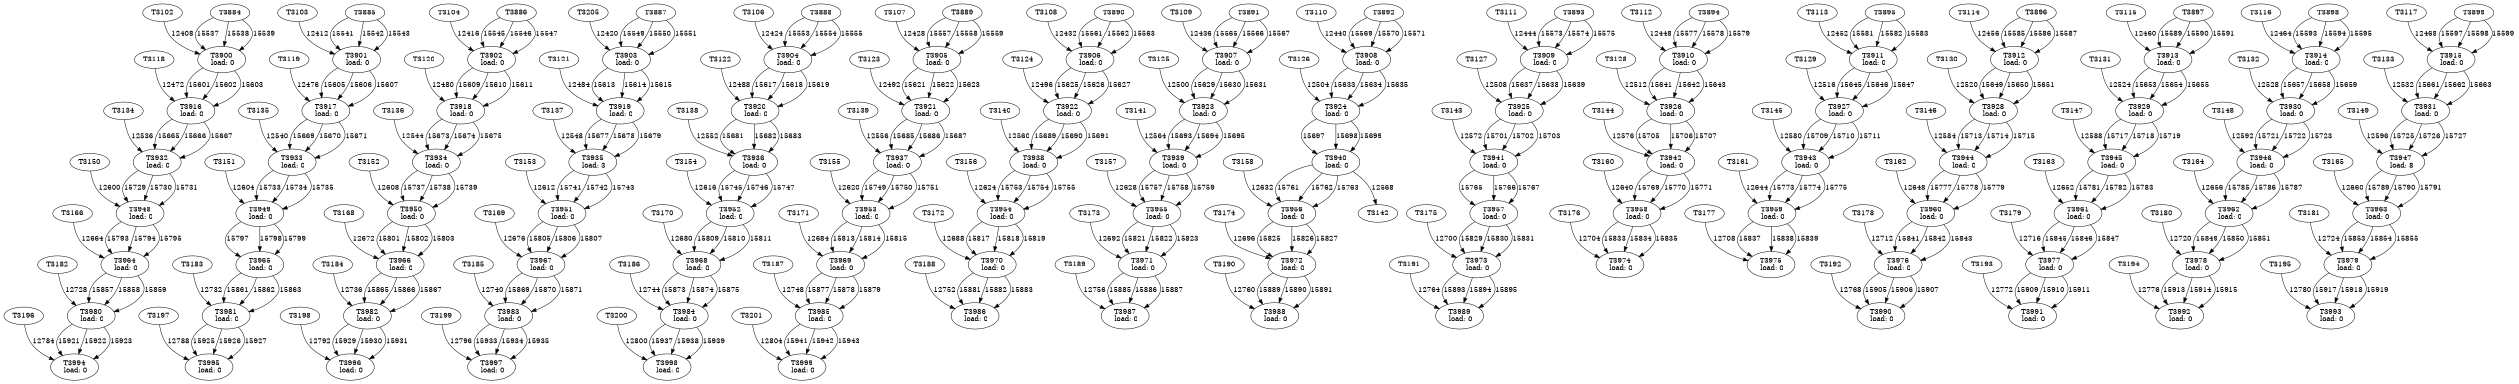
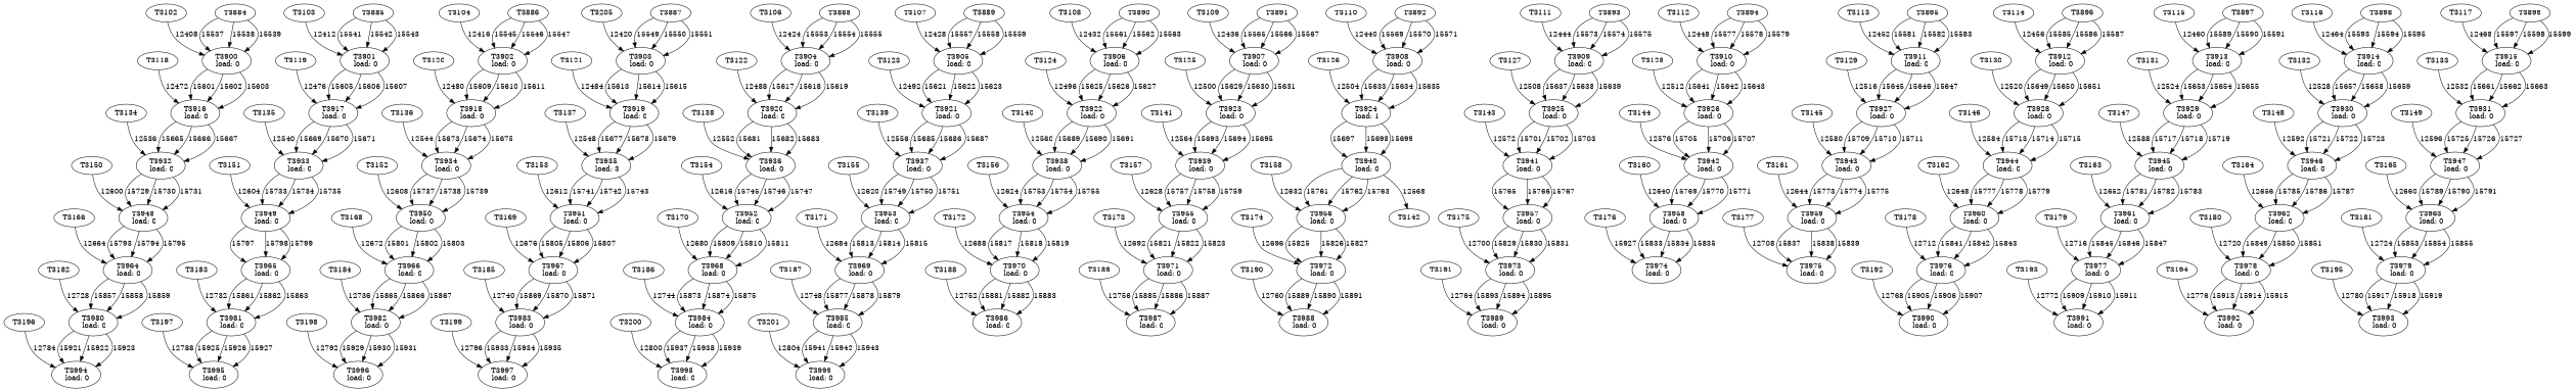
  digraph {
    n1 [label="T3900\n load: 0"]
    n2 [label="T3916\n load: 0"]
    n3 [label="T3932\n load: 0"]
    T3102
    T3884
    n6 [label="T3901\n load: 0"]
    n7 [label="T3917\n load: 0"]
    n8 [label="T3933\n load: 0"]
    T3103
    T3885
    n11 [label="T3902\n load: 0"]
    n12 [label="T3918\n load: 0"]
    n13 [label="T3934\n load: 0"]
    T3104
    T3886
    n16 [label="T3903\n load: 0"]
    n17 [label="T3919\n load: 0"]
    n18 [label="T3935\n load: 3"]
    n19 [label=T3205]
    T3887
    n21 [label="T3904\n load: 0"]
    n22 [label="T3920\n load: 0"]
    n23 [label="T3936\n load: 0"]
    T3106
    T3888
    n26 [label="T3905\n load: 0"]
    n27 [label="T3921\n load: 0"]
    n28 [label="T3937\n load: 0"]
    T3107
    T3889
    n31 [label="T3906\n load: 0"]
    n32 [label="T3922\n load: 0"]
    n33 [label="T3938\n load: 0"]
    T3108
    T3890
    n36 [label="T3907\n load: 0"]
    n37 [label="T3923\n load: 0"]
    n38 [label="T3939\n load: 0"]
    T3109
    T3891
    n41 [label="T3908\n load: 0"]
-   n42 [label="T3924\n load: 0"]
+   n42 [label="T3924\n load: 1"]
    n43 [label="T3940\n load: 0"]
    T3110
    T3892
    n46 [label="T3909\n load: 0"]
    n47 [label="T3925\n load: 0"]
    n48 [label="T3941\n load: 0"]
    T3111
    T3893
    n51 [label="T3910\n load: 0"]
    n52 [label="T3926\n load: 0"]
    n53 [label="T3942\n load: 0"]
    T3112
    T3894
    n56 [label="T3911\n load: 0"]
    n57 [label="T3927\n load: 0"]
    n58 [label="T3943\n load: 0"]
    T3113
    T3895
    n61 [label="T3912\n load: 0"]
    n62 [label="T3928\n load: 0"]
    n63 [label="T3944\n load: 0"]
    T3114
    T3896
    n66 [label="T3913\n load: 0"]
    n67 [label="T3929\n load: 0"]
    n68 [label="T3945\n load: 0"]
    T3115
    T3897
    n71 [label="T3914\n load: 0"]
    n72 [label="T3930\n load: 0"]
    n73 [label="T3946\n load: 0"]
    T3116
    T3898
    n76 [label="T3915\n load: 0"]
    n77 [label="T3931\n load: 0"]
-   n78 [label="T3947\n load: 8"]
+   n78 [label="T3947\n load: 0"]
    T3117
    T3899
    n81 [label="T3948\n load: 0"]
    T3118
    n83 [label="T3949\n load: 0"]
    T3119
    n85 [label="T3950\n load: 0"]
    T3120
    n87 [label="T3951\n load: 0"]
    T3121
    n89 [label="T3952\n load: 0"]
    T3122
    n91 [label="T3953\n load: 0"]
    T3123
    n93 [label="T3954\n load: 0"]
    T3124
    n95 [label="T3955\n load: 0"]
    T3125
    n97 [label="T3956\n load: 0"]
    T3142
    T3126
    n100 [label="T3957\n load: 0"]
    T3127
    n102 [label="T3958\n load: 0"]
    T3128
    n104 [label="T3959\n load: 0"]
    T3129
    n106 [label="T3960\n load: 0"]
    T3130
    n108 [label="T3961\n load: 0"]
    T3131
    n110 [label="T3962\n load: 0"]
    T3132
    n112 [label="T3963\n load: 0"]
    T3133
    n114 [label="T3964\n load: 0"]
    T3134
    n116 [label="T3965\n load: 0"]
    T3135
    n118 [label="T3966\n load: 0"]
    T3136
    n120 [label="T3967\n load: 0"]
    T3137
    n122 [label="T3968\n load: 0"]
    T3138
    n124 [label="T3969\n load: 0"]
    T3139
    n126 [label="T3970\n load: 0"]
    T3140
    n128 [label="T3971\n load: 0"]
    T3141
    n130 [label="T3972\n load: 0"]
    n131 [label="T3973\n load: 0"]
    T3143
    n133 [label="T3974\n load: 0"]
    T3144
    n135 [label="T3975\n load: 0"]
    T3145
    n137 [label="T3976\n load: 0"]
    T3146
    n139 [label="T3977\n load: 0"]
    T3147
    n141 [label="T3978\n load: 0"]
    T3148
    n143 [label="T3979\n load: 0"]
    T3149
    n145 [label="T3980\n load: 0"]
    T3150
    n147 [label="T3981\n load: 0"]
    T3151
    n149 [label="T3982\n load: 0"]
    T3152
    n151 [label="T3983\n load: 0"]
    T3153
    n153 [label="T3984\n load: 0"]
    T3154
    n155 [label="T3985\n load: 0"]
    T3155
    n157 [label="T3986\n load: 0"]
    T3156
    n159 [label="T3987\n load: 0"]
    T3157
    n161 [label="T3988\n load: 0"]
    T3158
    n163 [label="T3989\n load: 0"]
    T3160
    T3161
    n166 [label="T3990\n load: 0"]
    T3162
    n168 [label="T3991\n load: 0"]
    T3163
    n170 [label="T3992\n load: 0"]
    T3164
    n172 [label="T3993\n load: 0"]
    T3165
    n174 [label="T3994\n load: 0"]
    T3166
    n176 [label="T3995\n load: 0"]
    n177 [label="T3996\n load: 0"]
    T3168
    n179 [label="T3997\n load: 0"]
    T3169
    n181 [label="T3998\n load: 0"]
    T3170
    n183 [label="T3999\n load: 0"]
    T3171
    T3172
    T3173
    T3174
    T3175
    T3176
    T3177
    T3178
    T3179
    T3180
    T3181
    T3182
    T3183
    T3184
    T3185
    T3186
    T3187
    T3188
    T3189
    T3190
    T3191
    T3192
    T3193
    T3194
    T3195
    T3196
    T3197
    T3198
    T3199
    T3200
    T3201
    n1 -> n2 [label=15601]
    n1 -> n2 [label=15602]
    n1 -> n2 [label=15603]
    n2 -> n3 [label=15665]
    n2 -> n3 [label=15666]
    n2 -> n3 [label=15667]
    n3 -> n81 [label=15729]
    n3 -> n81 [label=15730]
    n3 -> n81 [label=15731]
    T3102 -> n1 [label=12408]
    T3884 -> n1 [label=15537]
    T3884 -> n1 [label=15538]
    T3884 -> n1 [label=15539]
    n6 -> n7 [label=15605]
    n6 -> n7 [label=15606]
    n6 -> n7 [label=15607]
    n7 -> n8 [label=15669]
    n7 -> n8 [label=15670]
    n7 -> n8 [label=15671]
    n8 -> n83 [label=15733]
    n8 -> n83 [label=15734]
    n8 -> n83 [label=15735]
    T3103 -> n6 [label=12412]
    T3885 -> n6 [label=15541]
    T3885 -> n6 [label=15542]
    T3885 -> n6 [label=15543]
    n11 -> n12 [label=15609]
    n11 -> n12 [label=15610]
    n11 -> n12 [label=15611]
    n12 -> n13 [label=15673]
    n12 -> n13 [label=15674]
    n12 -> n13 [label=15675]
    n13 -> n85 [label=15737]
    n13 -> n85 [label=15738]
    n13 -> n85 [label=15739]
    T3104 -> n11 [label=12416]
    T3886 -> n11 [label=15545]
    T3886 -> n11 [label=15546]
    T3886 -> n11 [label=15547]
    n16 -> n17 [label=15613]
    n16 -> n17 [label=15614]
    n16 -> n17 [label=15615]
    n17 -> n18 [label=15677]
    n17 -> n18 [label=15678]
    n17 -> n18 [label=15679]
    n18 -> n87 [label=15741]
    n18 -> n87 [label=15742]
    n18 -> n87 [label=15743]
    n19 -> n16 [label=12420]
    T3887 -> n16 [label=15549]
    T3887 -> n16 [label=15550]
    T3887 -> n16 [label=15551]
    n21 -> n22 [label=15617]
    n21 -> n22 [label=15618]
    n21 -> n22 [label=15619]
    n22 -> n23 [label=15681]
    n22 -> n23 [label=15682]
    n22 -> n23 [label=15683]
    n23 -> n89 [label=15745]
    n23 -> n89 [label=15746]
    n23 -> n89 [label=15747]
    T3106 -> n21 [label=12424]
    T3888 -> n21 [label=15553]
    T3888 -> n21 [label=15554]
    T3888 -> n21 [label=15555]
    n26 -> n27 [label=15621]
    n26 -> n27 [label=15622]
    n26 -> n27 [label=15623]
    n27 -> n28 [label=15685]
    n27 -> n28 [label=15686]
    n27 -> n28 [label=15687]
    n28 -> n91 [label=15749]
    n28 -> n91 [label=15750]
    n28 -> n91 [label=15751]
    T3107 -> n26 [label=12428]
    T3889 -> n26 [label=15557]
    T3889 -> n26 [label=15558]
    T3889 -> n26 [label=15559]
    n31 -> n32 [label=15625]
    n31 -> n32 [label=15626]
    n31 -> n32 [label=15627]
    n32 -> n33 [label=15689]
    n32 -> n33 [label=15690]
    n32 -> n33 [label=15691]
    n33 -> n93 [label=15753]
    n33 -> n93 [label=15754]
    n33 -> n93 [label=15755]
    T3108 -> n31 [label=12432]
    T3890 -> n31 [label=15561]
    T3890 -> n31 [label=15562]
    T3890 -> n31 [label=15563]
    n36 -> n37 [label=15629]
    n36 -> n37 [label=15630]
    n36 -> n37 [label=15631]
    n37 -> n38 [label=15693]
    n37 -> n38 [label=15694]
    n37 -> n38 [label=15695]
    n38 -> n95 [label=15757]
    n38 -> n95 [label=15758]
    n38 -> n95 [label=15759]
    T3109 -> n36 [label=12436]
    T3891 -> n36 [label=15565]
    T3891 -> n36 [label=15566]
    T3891 -> n36 [label=15567]
    n41 -> n42 [label=15633]
    n41 -> n42 [label=15634]
    n41 -> n42 [label=15635]
    n42 -> n43 [label=15697]
    n42 -> n43 [label=15698]
    n42 -> n43 [label=15699]
    n43 -> n97 [label=15761]
    n43 -> n97 [label=15762]
    n43 -> n97 [label=15763]
    n43 -> T3142 [label=12568]
    T3110 -> n41 [label=12440]
    T3892 -> n41 [label=15569]
    T3892 -> n41 [label=15570]
    T3892 -> n41 [label=15571]
    n46 -> n47 [label=15637]
    n46 -> n47 [label=15638]
    n46 -> n47 [label=15639]
    n47 -> n48 [label=15701]
    n47 -> n48 [label=15702]
    n47 -> n48 [label=15703]
    n48 -> n100 [label=15765]
    n48 -> n100 [label=15766]
    n48 -> n100 [label=15767]
    T3111 -> n46 [label=12444]
    T3893 -> n46 [label=15573]
    T3893 -> n46 [label=15574]
    T3893 -> n46 [label=15575]
    n51 -> n52 [label=15641]
    n51 -> n52 [label=15642]
    n51 -> n52 [label=15643]
    n52 -> n53 [label=15705]
    n52 -> n53 [label=15706]
    n52 -> n53 [label=15707]
    n53 -> n102 [label=15769]
    n53 -> n102 [label=15770]
    n53 -> n102 [label=15771]
    T3112 -> n51 [label=12448]
    T3894 -> n51 [label=15577]
    T3894 -> n51 [label=15578]
    T3894 -> n51 [label=15579]
    n56 -> n57 [label=15645]
    n56 -> n57 [label=15646]
    n56 -> n57 [label=15647]
    n57 -> n58 [label=15709]
    n57 -> n58 [label=15710]
    n57 -> n58 [label=15711]
    n58 -> n104 [label=15773]
    n58 -> n104 [label=15774]
    n58 -> n104 [label=15775]
    T3113 -> n56 [label=12452]
    T3895 -> n56 [label=15581]
    T3895 -> n56 [label=15582]
    T3895 -> n56 [label=15583]
    n61 -> n62 [label=15649]
    n61 -> n62 [label=15650]
    n61 -> n62 [label=15651]
    n62 -> n63 [label=15713]
    n62 -> n63 [label=15714]
    n62 -> n63 [label=15715]
    n63 -> n106 [label=15777]
    n63 -> n106 [label=15778]
    n63 -> n106 [label=15779]
    T3114 -> n61 [label=12456]
    T3896 -> n61 [label=15585]
    T3896 -> n61 [label=15586]
    T3896 -> n61 [label=15587]
    n66 -> n67 [label=15653]
    n66 -> n67 [label=15654]
    n66 -> n67 [label=15655]
    n67 -> n68 [label=15717]
    n67 -> n68 [label=15718]
    n67 -> n68 [label=15719]
    n68 -> n108 [label=15781]
    n68 -> n108 [label=15782]
    n68 -> n108 [label=15783]
    T3115 -> n66 [label=12460]
    T3897 -> n66 [label=15589]
    T3897 -> n66 [label=15590]
    T3897 -> n66 [label=15591]
    n71 -> n72 [label=15657]
    n71 -> n72 [label=15658]
    n71 -> n72 [label=15659]
    n72 -> n73 [label=15721]
    n72 -> n73 [label=15722]
    n72 -> n73 [label=15723]
    n73 -> n110 [label=15785]
    n73 -> n110 [label=15786]
    n73 -> n110 [label=15787]
    T3116 -> n71 [label=12464]
    T3898 -> n71 [label=15593]
    T3898 -> n71 [label=15594]
    T3898 -> n71 [label=15595]
    n76 -> n77 [label=15661]
    n76 -> n77 [label=15662]
    n76 -> n77 [label=15663]
    n77 -> n78 [label=15725]
    n77 -> n78 [label=15726]
    n77 -> n78 [label=15727]
    n78 -> n112 [label=15789]
    n78 -> n112 [label=15790]
    n78 -> n112 [label=15791]
    T3117 -> n76 [label=12468]
    T3899 -> n76 [label=15597]
    T3899 -> n76 [label=15598]
    T3899 -> n76 [label=15599]
    n81 -> n114 [label=15793]
    n81 -> n114 [label=15794]
    n81 -> n114 [label=15795]
    T3118 -> n2 [label=12472]
    n83 -> n116 [label=15797]
    n83 -> n116 [label=15798]
    n83 -> n116 [label=15799]
    T3119 -> n7 [label=12476]
    n85 -> n118 [label=15801]
    n85 -> n118 [label=15802]
    n85 -> n118 [label=15803]
    T3120 -> n12 [label=12480]
    n87 -> n120 [label=15805]
    n87 -> n120 [label=15806]
    n87 -> n120 [label=15807]
    T3121 -> n17 [label=12484]
    n89 -> n122 [label=15809]
    n89 -> n122 [label=15810]
    n89 -> n122 [label=15811]
    T3122 -> n22 [label=12488]
    n91 -> n124 [label=15813]
    n91 -> n124 [label=15814]
    n91 -> n124 [label=15815]
    T3123 -> n27 [label=12492]
    n93 -> n126 [label=15817]
    n93 -> n126 [label=15818]
    n93 -> n126 [label=15819]
    T3124 -> n32 [label=12496]
    n95 -> n128 [label=15821]
    n95 -> n128 [label=15822]
    n95 -> n128 [label=15823]
    T3125 -> n37 [label=12500]
    n97 -> n130 [label=15825]
    n97 -> n130 [label=15826]
    n97 -> n130 [label=15827]
    T3126 -> n42 [label=12504]
    n100 -> n131 [label=15829]
    n100 -> n131 [label=15830]
    n100 -> n131 [label=15831]
    T3127 -> n47 [label=12508]
    n102 -> n133 [label=15833]
    n102 -> n133 [label=15834]
    n102 -> n133 [label=15835]
    T3128 -> n52 [label=12512]
    n104 -> n135 [label=15837]
    n104 -> n135 [label=15838]
    n104 -> n135 [label=15839]
    T3129 -> n57 [label=12516]
    n106 -> n137 [label=15841]
    n106 -> n137 [label=15842]
    n106 -> n137 [label=15843]
    T3130 -> n62 [label=12520]
    n108 -> n139 [label=15845]
    n108 -> n139 [label=15846]
    n108 -> n139 [label=15847]
    T3131 -> n67 [label=12524]
    n110 -> n141 [label=15849]
    n110 -> n141 [label=15850]
    n110 -> n141 [label=15851]
    T3132 -> n72 [label=12528]
    n112 -> n143 [label=15853]
    n112 -> n143 [label=15854]
    n112 -> n143 [label=15855]
    T3133 -> n77 [label=12532]
    n114 -> n145 [label=15857]
    n114 -> n145 [label=15858]
    n114 -> n145 [label=15859]
    T3134 -> n3 [label=12536]
    n116 -> n147 [label=15861]
    n116 -> n147 [label=15862]
    n116 -> n147 [label=15863]
    T3135 -> n8 [label=12540]
    n118 -> n149 [label=15865]
    n118 -> n149 [label=15866]
    n118 -> n149 [label=15867]
    T3136 -> n13 [label=12544]
    n120 -> n151 [label=15869]
    n120 -> n151 [label=15870]
    n120 -> n151 [label=15871]
    T3137 -> n18 [label=12548]
    n122 -> n153 [label=15873]
    n122 -> n153 [label=15874]
    n122 -> n153 [label=15875]
    T3138 -> n23 [label=12552]
    n124 -> n155 [label=15877]
    n124 -> n155 [label=15878]
    n124 -> n155 [label=15879]
    T3139 -> n28 [label=12556]
    n126 -> n157 [label=15881]
    n126 -> n157 [label=15882]
    n126 -> n157 [label=15883]
    T3140 -> n33 [label=12560]
    n128 -> n159 [label=15885]
    n128 -> n159 [label=15886]
    n128 -> n159 [label=15887]
    T3141 -> n38 [label=12564]
    n130 -> n161 [label=15889]
    n130 -> n161 [label=15890]
    n130 -> n161 [label=15891]
    n131 -> n163 [label=15893]
    n131 -> n163 [label=15894]
    n131 -> n163 [label=15895]
    T3143 -> n48 [label=12572]
    T3144 -> n53 [label=12576]
    T3145 -> n58 [label=12580]
    n137 -> n166 [label=15905]
    n137 -> n166 [label=15906]
    n137 -> n166 [label=15907]
    T3146 -> n63 [label=12584]
    n139 -> n168 [label=15909]
    n139 -> n168 [label=15910]
    n139 -> n168 [label=15911]
    T3147 -> n68 [label=12588]
    n141 -> n170 [label=15913]
    n141 -> n170 [label=15914]
    n141 -> n170 [label=15915]
    T3148 -> n73 [label=12592]
    n143 -> n172 [label=15917]
    n143 -> n172 [label=15918]
    n143 -> n172 [label=15919]
    T3149 -> n78 [label=12596]
    n145 -> n174 [label=15921]
    n145 -> n174 [label=15922]
    n145 -> n174 [label=15923]
    T3150 -> n81 [label=12600]
    n147 -> n176 [label=15925]
    n147 -> n176 [label=15926]
    n147 -> n176 [label=15927]
    T3151 -> n83 [label=12604]
    n149 -> n177 [label=15929]
    n149 -> n177 [label=15930]
    n149 -> n177 [label=15931]
    T3152 -> n85 [label=12608]
    n151 -> n179 [label=15933]
    n151 -> n179 [label=15934]
    n151 -> n179 [label=15935]
    T3153 -> n87 [label=12612]
    n153 -> n181 [label=15937]
    n153 -> n181 [label=15938]
    n153 -> n181 [label=15939]
    T3154 -> n89 [label=12616]
    n155 -> n183 [label=15941]
    n155 -> n183 [label=15942]
    n155 -> n183 [label=15943]
    T3155 -> n91 [label=12620]
    T3156 -> n93 [label=12624]
    T3157 -> n95 [label=12628]
    T3158 -> n97 [label=12632]
    T3160 -> n102 [label=12640]
    T3161 -> n104 [label=12644]
    T3162 -> n106 [label=12648]
    T3163 -> n108 [label=12652]
    T3164 -> n110 [label=12656]
    T3165 -> n112 [label=12660]
    T3166 -> n114 [label=12664]
    T3168 -> n118 [label=12672]
    T3169 -> n120 [label=12676]
    T3170 -> n122 [label=12680]
    T3171 -> n124 [label=12684]
    T3172 -> n126 [label=12688]
    T3173 -> n128 [label=12692]
    T3174 -> n130 [label=12696]
    T3175 -> n131 [label=12700]
-   T3176 -> n133 [label=12704]
+   T3176 -> n133 [label=15927]
    T3177 -> n135 [label=12708]
    T3178 -> n137 [label=12712]
    T3179 -> n139 [label=12716]
    T3180 -> n141 [label=12720]
    T3181 -> n143 [label=12724]
    T3182 -> n145 [label=12728]
    T3183 -> n147 [label=12732]
    T3184 -> n149 [label=12736]
    T3185 -> n151 [label=12740]
    T3186 -> n153 [label=12744]
    T3187 -> n155 [label=12748]
    T3188 -> n157 [label=12752]
    T3189 -> n159 [label=12756]
    T3190 -> n161 [label=12760]
    T3191 -> n163 [label=12764]
    T3192 -> n166 [label=12768]
    T3193 -> n168 [label=12772]
    T3194 -> n170 [label=12776]
    T3195 -> n172 [label=12780]
    T3196 -> n174 [label=12784]
    T3197 -> n176 [label=12788]
    T3198 -> n177 [label=12792]
    T3199 -> n179 [label=12796]
    T3200 -> n181 [label=12800]
    T3201 -> n183 [label=12804]
  }
